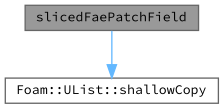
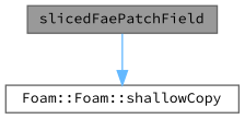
  digraph {
    rankdir=TB
    fontname="Source Code Pro"
    node [fontname="Source Code Pro" fontsize=10 shape=box style=filled]
    n1 [color=gray40 fillcolor=grey60 fontcolor=black height=0.2 label=slicedFaePatchField width=0.4]
-   n2 [color=grey40 fillcolor=white height=0.2 label="Foam::UList::shallowCopy" width=0.4]
+   n2 [color=grey40 fillcolor=white height=0.2 label="Foam::Foam::shallowCopy" width=0.4]
    n1 -> n2 [color=steelblue1 fontname="Source Code Pro" fontsize=10 labelfontname=Helvetica labelfontsize=10 style=solid]
  }
